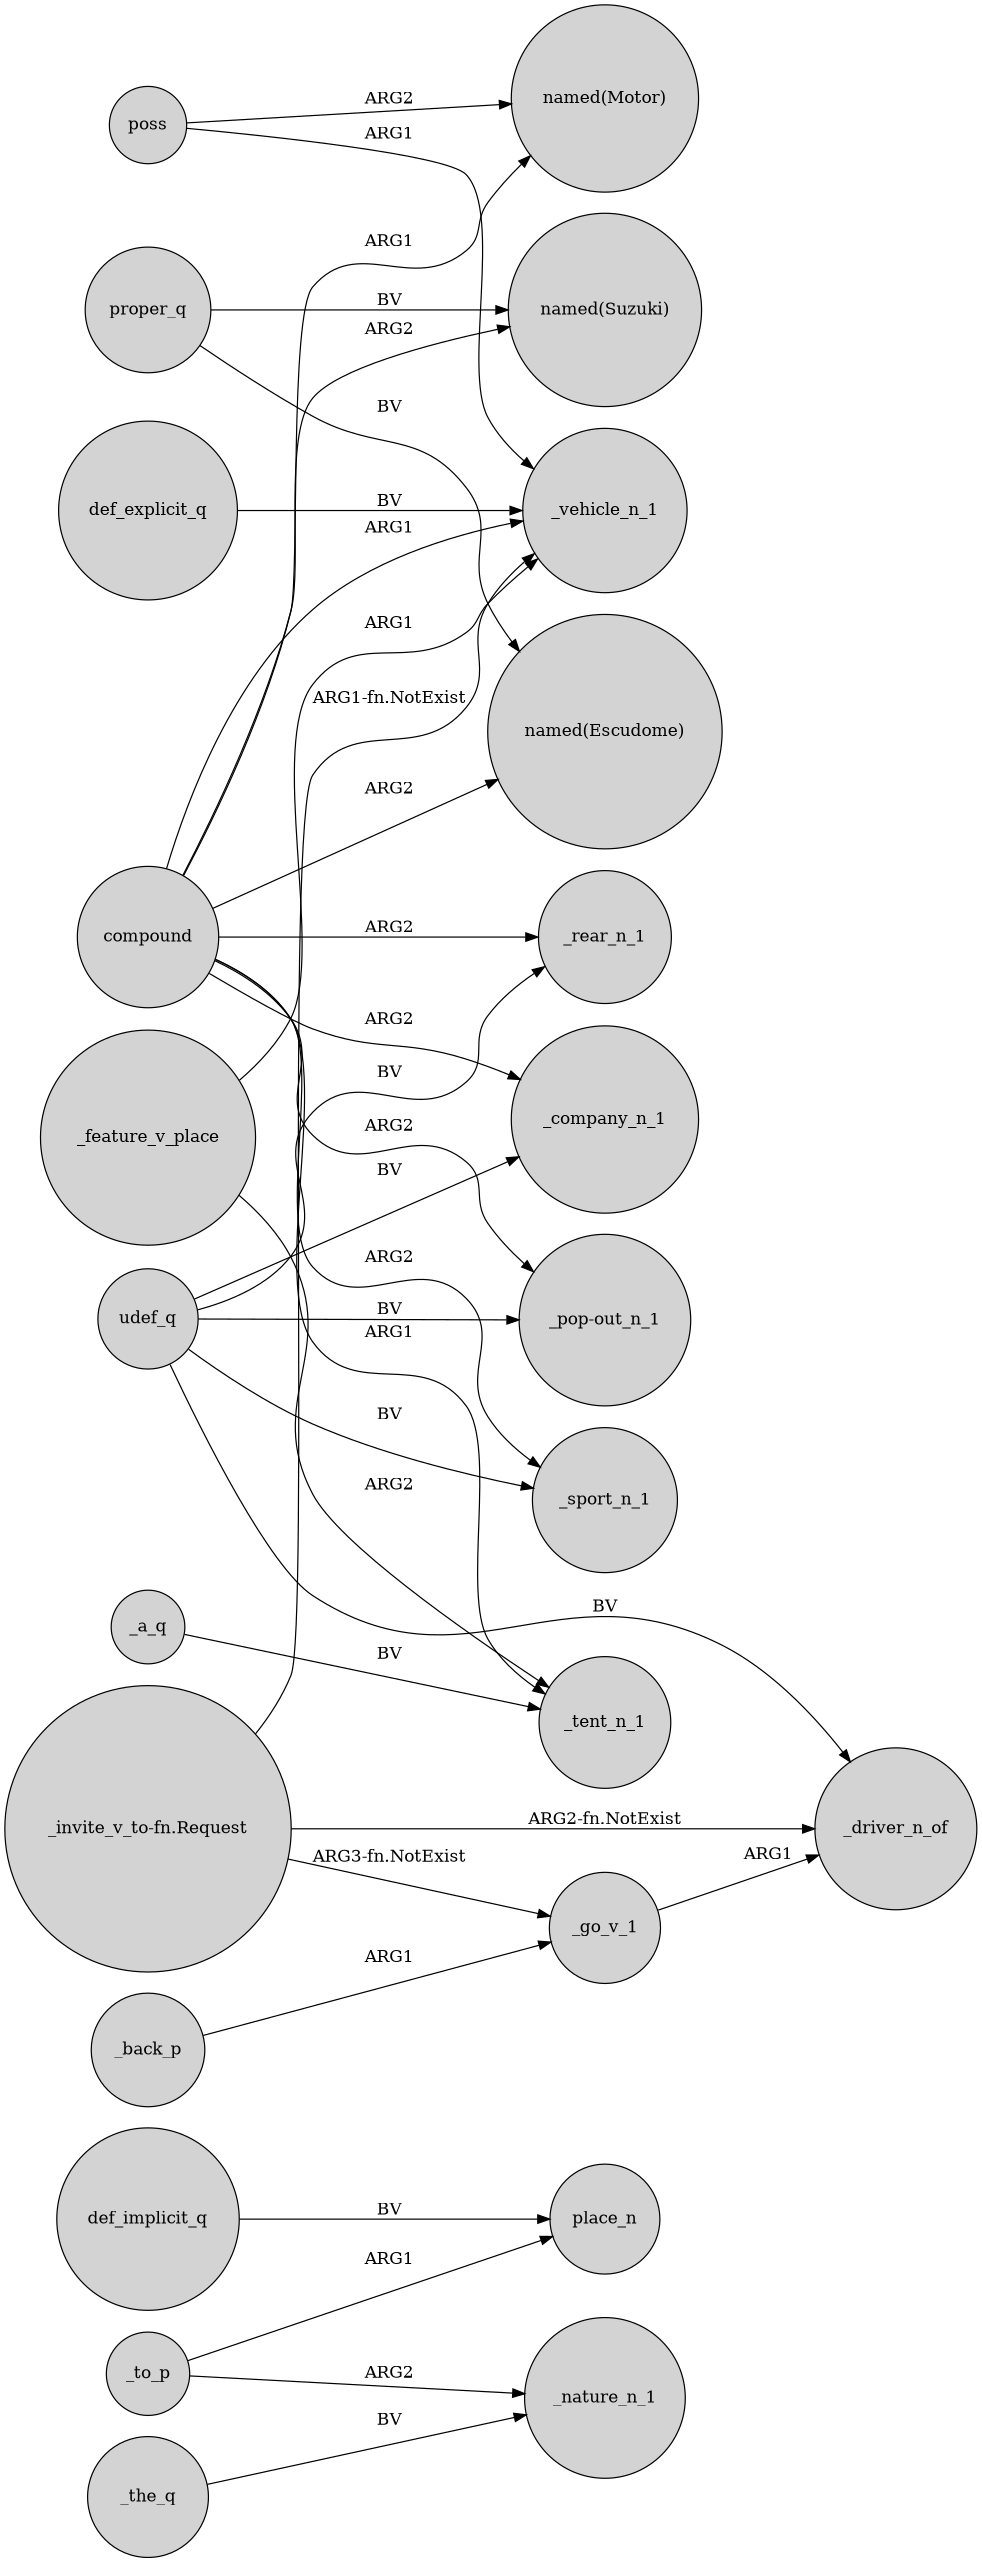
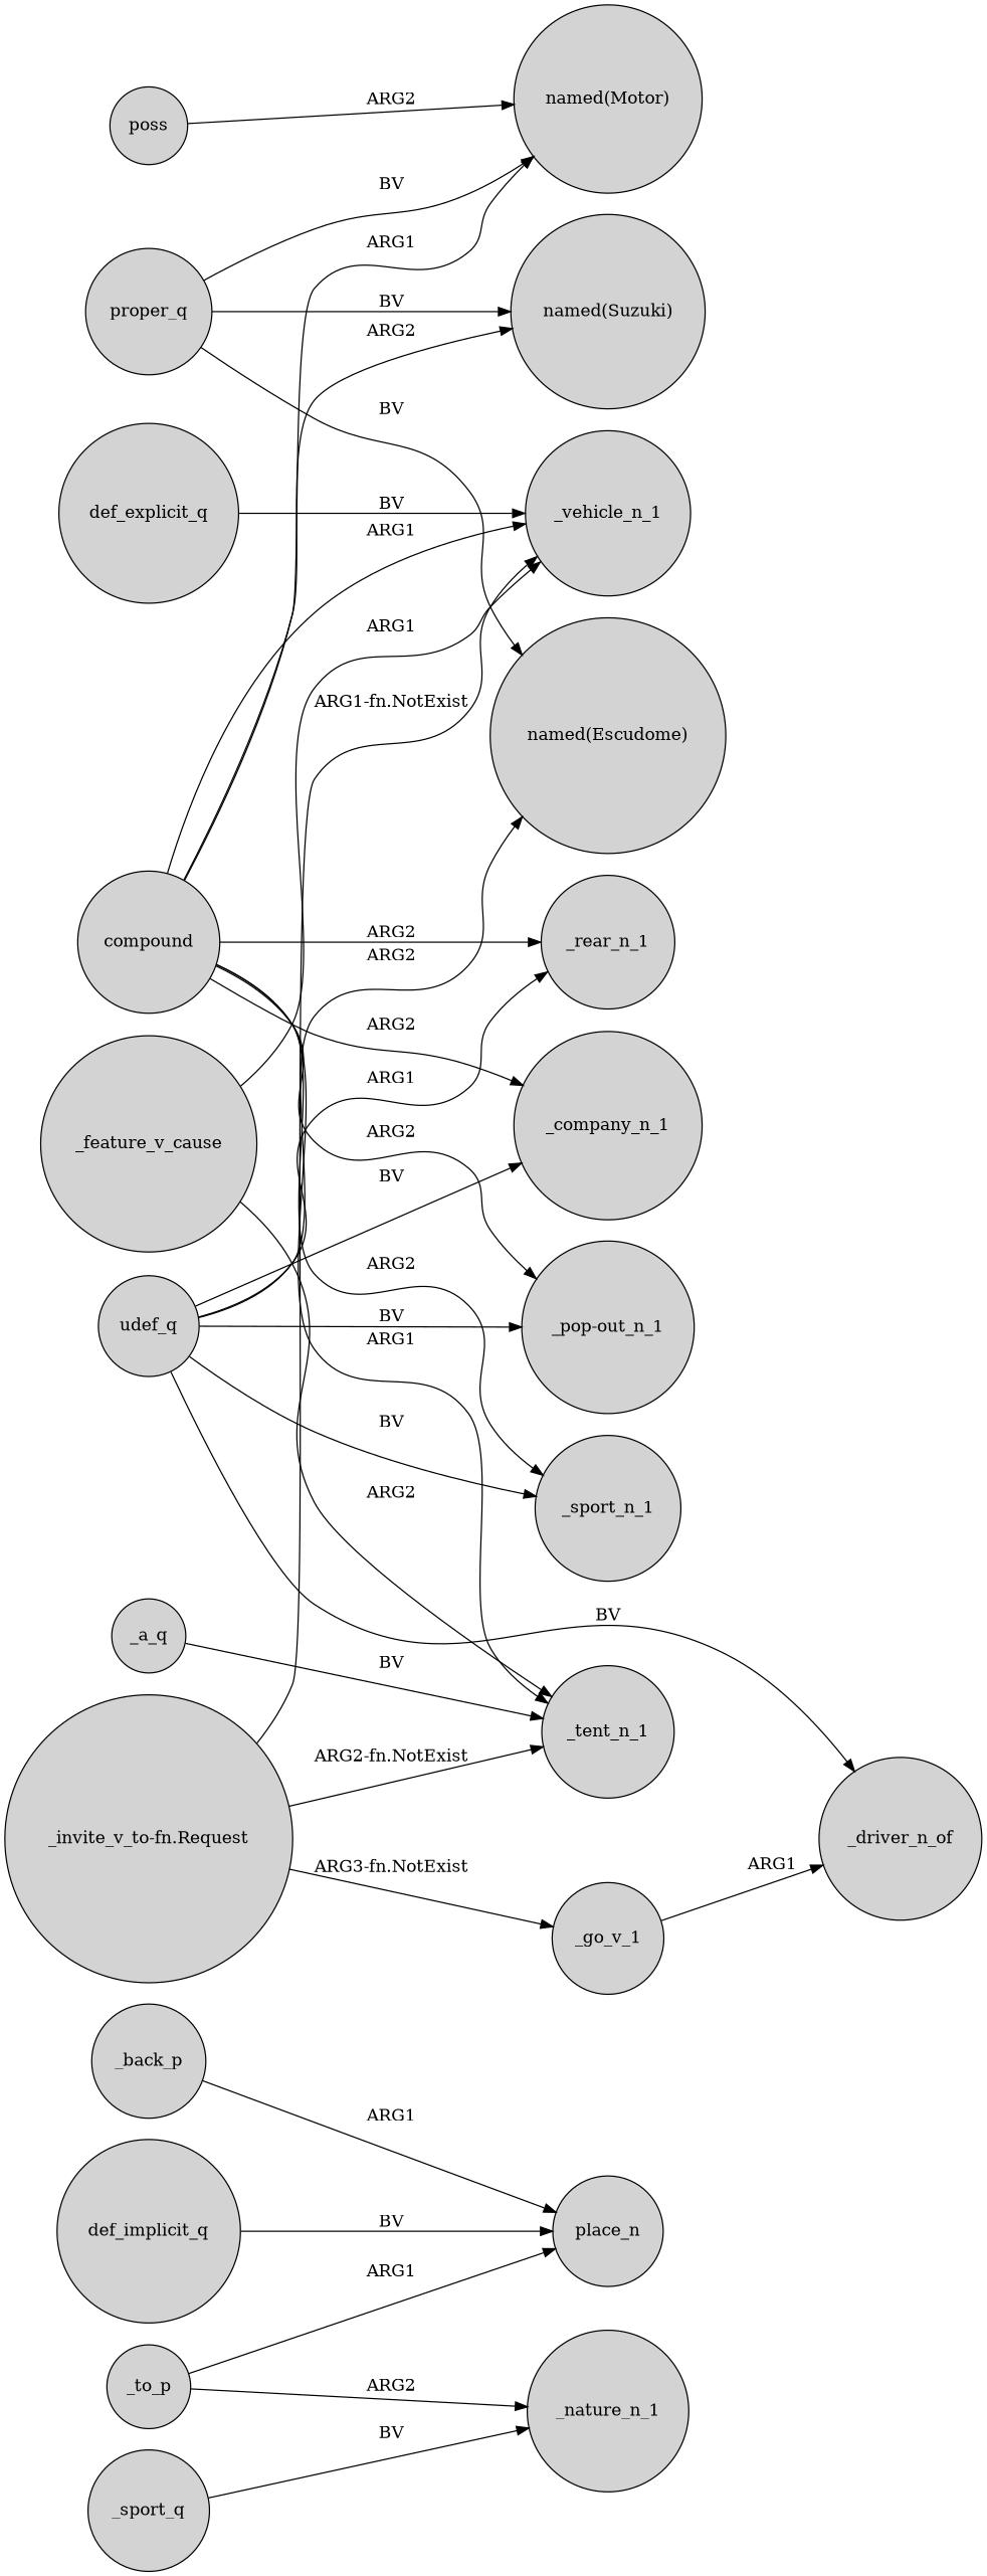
  digraph {
    rankdir=LR
    node [shape=circle style=filled]
    poss
    "named(Motor)"
    _vehicle_n_1
    udef_q
    _rear_n_1
    "_pop-out_n_1"
    _company_n_1
    _sport_n_1
    _driver_n_of
    _a_q
    _tent_n_1
    compound
    "named(Escudome)"
    "named(Suzuki)"
    proper_q
    def_implicit_q
    place_n
    def_explicit_q
    "_invite_v_to-fn.Request"
    _go_v_1
-   _feature_v_cause [label=_feature_v_place]
-   _the_q
+   _feature_v_cause
+   _the_q [label=_sport_q]
    _nature_n_1
    _to_p
    _back_p
    poss -> "named(Motor)" [label=ARG2]
-   poss -> _vehicle_n_1 [label=ARG1]
-   udef_q -> _rear_n_1 [label=BV]
+   udef_q -> _rear_n_1 [label=ARG1]
    udef_q -> "_pop-out_n_1" [label=BV]
    udef_q -> _company_n_1 [label=BV]
    udef_q -> _sport_n_1 [label=BV]
    udef_q -> _driver_n_of [label=BV]
    _a_q -> _tent_n_1 [label=BV]
    compound -> "named(Motor)" [label=ARG1]
    compound -> _vehicle_n_1 [label=ARG1]
    compound -> _rear_n_1 [label=ARG2]
    compound -> "_pop-out_n_1" [label=ARG2]
    compound -> _company_n_1 [label=ARG2]
    compound -> _sport_n_1 [label=ARG2]
    compound -> _tent_n_1 [label=ARG1]
-   compound -> "named(Escudome)" [label=ARG2]
+   udef_q -> "named(Escudome)" [label=ARG2]
    compound -> "named(Suzuki)" [label=ARG2]
+   proper_q -> "named(Motor)" [label=BV]
    proper_q -> "named(Escudome)" [label=BV]
    proper_q -> "named(Suzuki)" [label=BV]
    def_implicit_q -> place_n [label=BV]
    def_explicit_q -> _vehicle_n_1 [label=BV]
    "_invite_v_to-fn.Request" -> _vehicle_n_1 [label="ARG1-fn.NotExist"]
-   "_invite_v_to-fn.Request" -> _driver_n_of [label="ARG2-fn.NotExist"]
+   "_invite_v_to-fn.Request" -> _tent_n_1 [label="ARG2-fn.NotExist"]
    "_invite_v_to-fn.Request" -> _go_v_1 [label="ARG3-fn.NotExist"]
    _go_v_1 -> _driver_n_of [label=ARG1]
    _feature_v_cause -> _vehicle_n_1 [label=ARG1]
    _feature_v_cause -> _tent_n_1 [label=ARG2]
    _the_q -> _nature_n_1 [label=BV]
    _to_p -> place_n [label=ARG1]
    _to_p -> _nature_n_1 [label=ARG2]
-   _back_p -> _go_v_1 [label=ARG1]
+   _back_p -> place_n [label=ARG1]
  }
